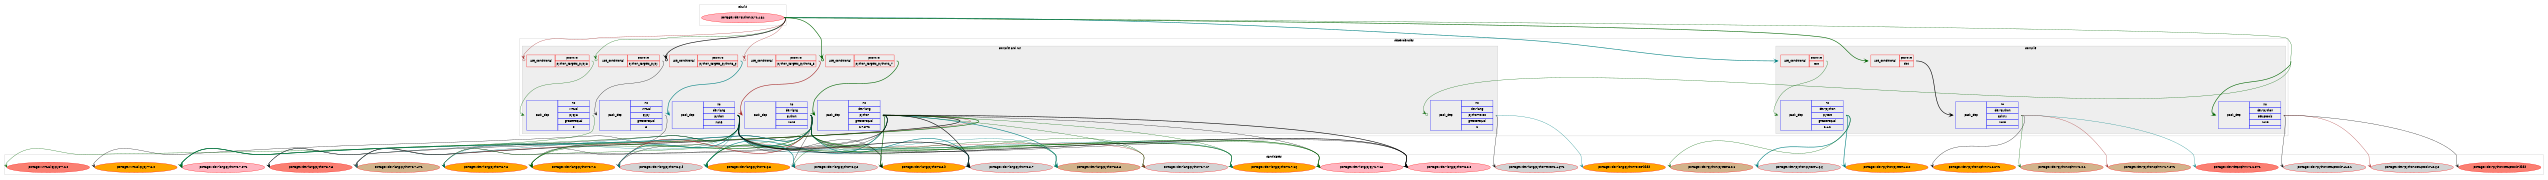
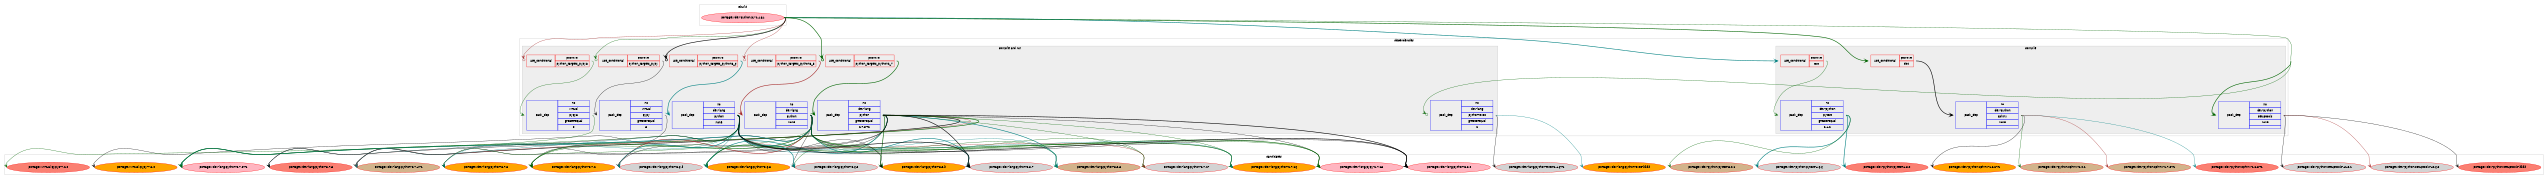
  digraph {
    compound=true
    concentrate=true
    fontname=Helvetica
    fontsize=10
    newrank=true
    rankdir=TB
    ranksep=1.5
    node [color=red fontname=Helvetica fontsize=10 style=filled]
    edge [arrowhead=vee color=darkgreen headport=w style=solid tailport=e weight=100]
    n1 [fillcolor=lightpink label="portage://dev-python/py-1.4.34" width=4]
    n2 [color=blue label=<<TABLE BORDER="0" CELLBORDER="1" CELLSPACING="0" CELLPADDING="4" WIDTH="220"><TR><TD ROWSPAN="6" CELLPADDING="30">pack_dep</TD></TR><TR><TD WIDTH="110">no</TD></TR><TR><TD>dev-python</TD></TR><TR><TD>sphinx</TD></TR><TR><TD>none</TD></TR><TR><TD></TD></TR></TABLE>> shape=none style=""]
    n3 [label=<<TABLE BORDER="0" CELLBORDER="1" CELLSPACING="0" CELLPADDING="4"><TR><TD ROWSPAN="3" CELLPADDING="10">use_conditional</TD></TR><TR><TD>positive</TD></TR><TR><TD>doc</TD></TR></TABLE>> shape=none style=""]
    n4 [color=blue label=<<TABLE BORDER="0" CELLBORDER="1" CELLSPACING="0" CELLPADDING="4" WIDTH="220"><TR><TD ROWSPAN="6" CELLPADDING="30">pack_dep</TD></TR><TR><TD WIDTH="110">no</TD></TR><TR><TD>dev-python</TD></TR><TR><TD>pytest</TD></TR><TR><TD>greaterequal</TD></TR><TR><TD>2.4.2</TD></TR></TABLE>> shape=none style=""]
    n5 [label=<<TABLE BORDER="0" CELLBORDER="1" CELLSPACING="0" CELLPADDING="4"><TR><TD ROWSPAN="3" CELLPADDING="10">use_conditional</TD></TR><TR><TD>positive</TD></TR><TR><TD>test</TD></TR></TABLE>> shape=none style=""]
    n6 [color=blue label=<<TABLE BORDER="0" CELLBORDER="1" CELLSPACING="0" CELLPADDING="4" WIDTH="220"><TR><TD ROWSPAN="6" CELLPADDING="30">pack_dep</TD></TR><TR><TD WIDTH="110">no</TD></TR><TR><TD>dev-python</TD></TR><TR><TD>setuptools</TD></TR><TR><TD>none</TD></TR><TR><TD></TD></TR></TABLE>> shape=none style=""]
    n7 [color=blue label=<<TABLE BORDER="0" CELLBORDER="1" CELLSPACING="0" CELLPADDING="4" WIDTH="220"><TR><TD ROWSPAN="6" CELLPADDING="30">pack_dep</TD></TR><TR><TD WIDTH="110">no</TD></TR><TR><TD>virtual</TD></TR><TR><TD>pypy</TD></TR><TR><TD>greaterequal</TD></TR><TR><TD>5</TD></TR></TABLE>> shape=none style=""]
    n8 [label=<<TABLE BORDER="0" CELLBORDER="1" CELLSPACING="0" CELLPADDING="4"><TR><TD ROWSPAN="3" CELLPADDING="10">use_conditional</TD></TR><TR><TD>positive</TD></TR><TR><TD>python_targets_pypy</TD></TR></TABLE>> shape=none style=""]
    n9 [color=blue label=<<TABLE BORDER="0" CELLBORDER="1" CELLSPACING="0" CELLPADDING="4" WIDTH="220"><TR><TD ROWSPAN="6" CELLPADDING="30">pack_dep</TD></TR><TR><TD WIDTH="110">no</TD></TR><TR><TD>virtual</TD></TR><TR><TD>pypy3</TD></TR><TR><TD>greaterequal</TD></TR><TR><TD>5</TD></TR></TABLE>> shape=none style=""]
    n10 [label=<<TABLE BORDER="0" CELLBORDER="1" CELLSPACING="0" CELLPADDING="4"><TR><TD ROWSPAN="3" CELLPADDING="10">use_conditional</TD></TR><TR><TD>positive</TD></TR><TR><TD>python_targets_pypy3</TD></TR></TABLE>> shape=none style=""]
    n11 [color=blue label=<<TABLE BORDER="0" CELLBORDER="1" CELLSPACING="0" CELLPADDING="4" WIDTH="220"><TR><TD ROWSPAN="6" CELLPADDING="30">pack_dep</TD></TR><TR><TD WIDTH="110">no</TD></TR><TR><TD>dev-lang</TD></TR><TR><TD>python</TD></TR><TR><TD>greaterequal</TD></TR><TR><TD>2.7.5-r2</TD></TR></TABLE>> shape=none style=""]
    n12 [label=<<TABLE BORDER="0" CELLBORDER="1" CELLSPACING="0" CELLPADDING="4"><TR><TD ROWSPAN="3" CELLPADDING="10">use_conditional</TD></TR><TR><TD>positive</TD></TR><TR><TD>python_targets_python2_7</TD></TR></TABLE>> shape=none style=""]
    n13 [color=blue label=<<TABLE BORDER="0" CELLBORDER="1" CELLSPACING="0" CELLPADDING="4" WIDTH="220"><TR><TD ROWSPAN="6" CELLPADDING="30">pack_dep</TD></TR><TR><TD WIDTH="110">no</TD></TR><TR><TD>dev-lang</TD></TR><TR><TD>python</TD></TR><TR><TD>none</TD></TR><TR><TD></TD></TR></TABLE>> shape=none style=""]
    n14 [label=<<TABLE BORDER="0" CELLBORDER="1" CELLSPACING="0" CELLPADDING="4"><TR><TD ROWSPAN="3" CELLPADDING="10">use_conditional</TD></TR><TR><TD>positive</TD></TR><TR><TD>python_targets_python3_5</TD></TR></TABLE>> shape=none style=""]
    n15 [color=blue label=<<TABLE BORDER="0" CELLBORDER="1" CELLSPACING="0" CELLPADDING="4" WIDTH="220"><TR><TD ROWSPAN="6" CELLPADDING="30">pack_dep</TD></TR><TR><TD WIDTH="110">no</TD></TR><TR><TD>dev-lang</TD></TR><TR><TD>python</TD></TR><TR><TD>none</TD></TR><TR><TD></TD></TR></TABLE>> shape=none style=""]
    n16 [label=<<TABLE BORDER="0" CELLBORDER="1" CELLSPACING="0" CELLPADDING="4"><TR><TD ROWSPAN="3" CELLPADDING="10">use_conditional</TD></TR><TR><TD>positive</TD></TR><TR><TD>python_targets_python3_6</TD></TR></TABLE>> shape=none style=""]
    n17 [color=blue label=<<TABLE BORDER="0" CELLBORDER="1" CELLSPACING="0" CELLPADDING="4" WIDTH="220"><TR><TD ROWSPAN="6" CELLPADDING="30">pack_dep</TD></TR><TR><TD WIDTH="110">no</TD></TR><TR><TD>dev-lang</TD></TR><TR><TD>python-exec</TD></TR><TR><TD>greaterequal</TD></TR><TR><TD>2</TD></TR></TABLE>> shape=none style=""]
    n18 [fillcolor=orange label="portage://dev-python/sphinx-1.2.2-r1" width=4]
-   n19 [fillcolor=salmon label="portage://dev-dep/sphinx-1.2.3-r1" width=4]
+   n19 [fillcolor=salmon label="portage://dev-python/sphinx-1.2.3-r1" width=4]
    n20 [fillcolor=tan label="portage://dev-python/sphinx-1.7.5-r1" width=4]
    n21 [fillcolor=tan label="portage://dev-python/sphinx-2.0.1" width=4]
-   n22 [fillcolor=orange label="portage://dev-python/pytest-4.5.0" width=4]
+   n22 [fillcolor=salmon label="portage://dev-python/pytest-4.5.0" width=4]
    n23 [fillcolor=lightgrey label="portage://dev-python/pytest-4.6.6" width=4]
    n24 [fillcolor=tan label="portage://dev-python/pytest-5.0.1" width=4]
    n25 [fillcolor=lightgrey label="portage://dev-python/setuptools-40.6.3" width=4]
    n26 [fillcolor=lightgrey label="portage://dev-python/setuptools-41.5.1" width=4]
    n27 [fillcolor=salmon label="portage://dev-python/setuptools-9999" width=4]
    n28 [fillcolor=orange label="portage://virtual/pypy-7.2.0" width=4]
    n29 [fillcolor=salmon label="portage://virtual/pypy3-7.2.0" width=4]
    n30 [fillcolor=lightpink label="portage://dev-lang/pypy-2.7.15" width=4]
    n31 [fillcolor=orange label="portage://dev-lang/python-2.7.16" width=4]
    n32 [fillcolor=lightgrey label="portage://dev-lang/python-2.7.17" width=4]
    n33 [fillcolor=tan label="portage://dev-lang/python-3.5.5" width=4]
    n34 [fillcolor=lightgrey label="portage://dev-lang/python-3.5.7" width=4]
    n35 [fillcolor=orange label="portage://dev-lang/python-3.5.9" width=4]
    n36 [fillcolor=lightgrey label="portage://dev-lang/python-3.6.5" width=4]
    n37 [fillcolor=orange label="portage://dev-lang/python-3.6.8" width=4]
    n38 [fillcolor=lightgrey label="portage://dev-lang/python-3.6.9" width=4]
    n39 [fillcolor=orange label="portage://dev-lang/python-3.7.2" width=4]
    n40 [fillcolor=orange label="portage://dev-lang/python-3.7.3" width=4]
    n41 [fillcolor=tan label="portage://dev-lang/python-3.7.4-r1" width=4]
    n42 [fillcolor=salmon label="portage://dev-lang/python-3.7.5" width=4]
    n43 [fillcolor=lightpink label="portage://dev-lang/python-3.7.5-r1" width=4]
    n44 [fillcolor=lightpink label="portage://dev-lang/python-3.8.0" width=4]
    n45 [fillcolor=lightgrey label="portage://dev-lang/python-exec-2.4.6-r1" width=4]
    n46 [fillcolor=orange label="portage://dev-lang/python-exec-9999" width=4]
    subgraph cluster_1 {
      color=gray
      label=<<i>ebuild</i>>
      rank=same
      n1
    }
    subgraph cluster_2 {
      color=gray
      label=<<i>dependencies</i>>
      subgraph cluster_3 {
        color=gray
        fillcolor="#eeeeee"
        label=<<i>compile</i>>
        style=filled
        subgraph sub_4 {
          color=gray
          fillcolor="#eeeeee"
          label=<<i>compile</i>>
          style=filled
          n5
          subgraph sub_5 {
            color=gray
            fillcolor="#eeeeee"
            label=<<i>compile</i>>
            style=filled
            n4
          }
        }
        subgraph sub_6 {
          color=gray
          fillcolor="#eeeeee"
          label=<<i>compile</i>>
          style=filled
          n3
          subgraph sub_7 {
            color=gray
            fillcolor="#eeeeee"
            label=<<i>compile</i>>
            style=filled
            n2
          }
        }
        subgraph sub_8 {
          color=gray
          fillcolor="#eeeeee"
          label=<<i>compile</i>>
          style=filled
          n6
        }
      }
      subgraph cluster_9 {
        color=gray
        fillcolor="#eeeeee"
        label=<<i>compile and run</i>>
        style=filled
        subgraph sub_10 {
          color=gray
          fillcolor="#eeeeee"
          label=<<i>compile and run</i>>
          style=filled
          n8
          subgraph sub_11 {
            color=gray
            fillcolor="#eeeeee"
            label=<<i>compile and run</i>>
            style=filled
            n7
          }
        }
        subgraph sub_12 {
          color=gray
          fillcolor="#eeeeee"
          label=<<i>compile and run</i>>
          style=filled
          n10
          subgraph sub_13 {
            color=gray
            fillcolor="#eeeeee"
            label=<<i>compile and run</i>>
            style=filled
            n9
          }
        }
        subgraph sub_14 {
          color=gray
          fillcolor="#eeeeee"
          label=<<i>compile and run</i>>
          style=filled
          n12
          subgraph sub_15 {
            color=gray
            fillcolor="#eeeeee"
            label=<<i>compile and run</i>>
            style=filled
            n11
          }
        }
        subgraph sub_16 {
          color=gray
          fillcolor="#eeeeee"
          label=<<i>compile and run</i>>
          style=filled
          n14
          subgraph sub_17 {
            color=gray
            fillcolor="#eeeeee"
            label=<<i>compile and run</i>>
            style=filled
            n13
          }
        }
        subgraph sub_18 {
          color=gray
          fillcolor="#eeeeee"
          label=<<i>compile and run</i>>
          style=filled
          n16
          subgraph sub_19 {
            color=gray
            fillcolor="#eeeeee"
            label=<<i>compile and run</i>>
            style=filled
            n15
          }
        }
        subgraph sub_20 {
          color=gray
          fillcolor="#eeeeee"
          label=<<i>compile and run</i>>
          style=filled
          n17
        }
      }
      subgraph cluster_21 {
        color=gray
        fillcolor="#eeeeee"
        label=<<i>run</i>>
        style=filled
      }
    }
    subgraph cluster_22 {
      color=gray
      label=<<i>candidates</i>>
      rank=same
      subgraph sub_23 {
        color=black
        label=<<i>candidates</i>>
        nodesep=1
        rank=same
        n18
        n19
        n20
        n21
      }
      subgraph sub_24 {
        color=black
        label=<<i>candidates</i>>
        nodesep=1
        rank=same
        n22
        n23
        n24
      }
      subgraph sub_25 {
        color=black
        label=<<i>candidates</i>>
        nodesep=1
        rank=same
        n25
        n26
        n27
      }
      subgraph sub_26 {
        color=black
        label=<<i>candidates</i>>
        nodesep=1
        rank=same
        n28
      }
      subgraph sub_27 {
        color=black
        label=<<i>candidates</i>>
        nodesep=1
        rank=same
        n29
      }
      subgraph sub_28 {
        color=black
        label=<<i>candidates</i>>
        nodesep=1
        rank=same
        n30
        n31
        n32
        n33
        n34
        n35
        n36
        n37
        n38
        n39
        n40
        n41
        n42
        n43
        n44
      }
      subgraph sub_29 {
        color=black
        label=<<i>candidates</i>>
        nodesep=1
        rank=same
        n30
        n31
        n32
        n33
        n34
        n35
        n36
        n37
        n38
        n39
        n40
        n41
        n42
        n43
        n44
      }
      subgraph sub_30 {
        color=black
        label=<<i>candidates</i>>
        nodesep=1
        rank=same
        n30
        n31
        n32
        n33
        n34
        n35
        n36
        n37
        n38
        n39
        n40
        n41
        n42
        n43
        n44
      }
      subgraph sub_31 {
        color=black
        label=<<i>candidates</i>>
        nodesep=1
        rank=same
        n45
        n46
      }
    }
    n1 -> n3 [style=bold weight=20]
    n1 -> n5 [color=teal style=bold weight=20]
    n1 -> n6 [style=bold weight=20]
    n1 -> n8 [arrowhead=odotvee weight=20]
    n1 -> n10 [arrowhead=odotvee color=brown weight=20]
    n1 -> n12 [arrowhead=odotvee style=bold weight=20]
    n1 -> n14 [arrowhead=odotvee color=brown weight=20]
    n1 -> n16 [arrowhead=odotvee color=black style=bold weight=20]
    n1 -> n17 [arrowhead=odotvee weight=20]
    n2 -> n18 [color=black]
    n2 -> n19 [color=teal]
    n2 -> n20 [color=brown]
    n2 -> n21
    n3 -> n2 [color=black style=bold weight=20]
    n4 -> n22 [color=teal style=bold]
    n4 -> n23 [color=teal style=bold]
    n4 -> n24
    n5 -> n4 [weight=20]
    n6 -> n25 [color=brown]
    n6 -> n26 [color=black]
    n6 -> n27 [color=black]
    n7 -> n28 [color=black]
    n8 -> n7 [color=black weight=20]
    n9 -> n29
    n10 -> n9 [weight=20]
    n11 -> n30 [color=black]
    n11 -> n31
    n11 -> n32
    n11 -> n33 [color=teal style=bold]
    n11 -> n34 [color=black style=bold]
    n11 -> n35 [style=bold]
    n11 -> n36
    n11 -> n37 [color=teal style=bold]
    n11 -> n38 [color=black]
    n11 -> n39 [color=black]
    n11 -> n40 [color=black]
    n11 -> n41 [color=black style=bold]
    n11 -> n42 [color=brown]
    n11 -> n43 [style=bold]
    n11 -> n44 [color=black style=bold]
    n12 -> n11 [style=bold weight=20]
    n13 -> n30
    n13 -> n31 [style=bold]
    n13 -> n32
    n13 -> n33
    n13 -> n34 [color=teal style=bold]
    n13 -> n35
    n13 -> n36 [color=black]
    n13 -> n37 [style=bold]
    n13 -> n38 [color=brown style=bold]
    n13 -> n39 [style=bold]
    n13 -> n40
    n13 -> n41 [color=brown]
    n13 -> n42 [color=teal]
    n13 -> n43 [color=teal style=bold]
    n13 -> n44 [color=black]
    n14 -> n13 [color=brown style=bold weight=20]
    n15 -> n30 [style=bold]
    n15 -> n31 [color=teal]
    n15 -> n32 [color=brown]
    n15 -> n33 [color=teal]
    n15 -> n34 [color=black style=bold]
    n15 -> n35 [color=black]
    n15 -> n36 [color=teal style=bold]
    n15 -> n37 [color=teal]
    n15 -> n38 [color=teal style=bold]
    n15 -> n39
    n15 -> n40 [color=teal]
    n15 -> n41 [color=teal]
    n15 -> n42 [color=black]
    n15 -> n43
    n15 -> n44 [color=black style=bold]
    n16 -> n15 [color=teal style=bold weight=20]
    n17 -> n45 [color=black]
    n17 -> n46 [color=teal]
  }
